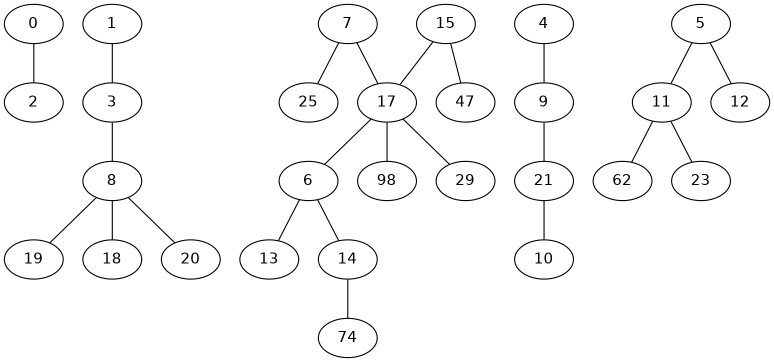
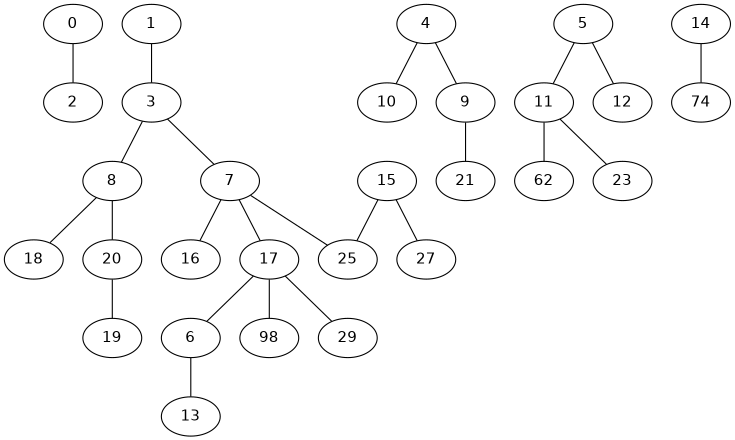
  graph {
    fontname="DejaVu Sans"
    node [fontname="DejaVu Sans"]
    edge [fontname="DejaVu Sans"]
    0
    2
    1
    3
    8
    7
    4
    10
    9
    5
    11
    12
    19
    18
    20
    6
    13
    14
+   16
    17
    25
    21
    n23 [label=62]
    23
    n25 [label=74]
    n26 [label=98]
    29
    15
-   27 [label=47]
+   27
    0 -- 2
    1 -- 3
    3 -- 8
-   8 -- 19
+   3 -- 7
+   20 -- 19
    8 -- 18
    8 -- 20
+   7 -- 16
    7 -- 17
    7 -- 25
-   21 -- 10
+   4 -- 10
    4 -- 9
    9 -- 21
    5 -- 11
    5 -- 12
    11 -- n23
    11 -- 23
    6 -- 13
-   6 -- 14
    14 -- n25
    17 -- 6
    17 -- n26
    17 -- 29
-   15 -- 17
+   15 -- 25
    15 -- 27
  }
